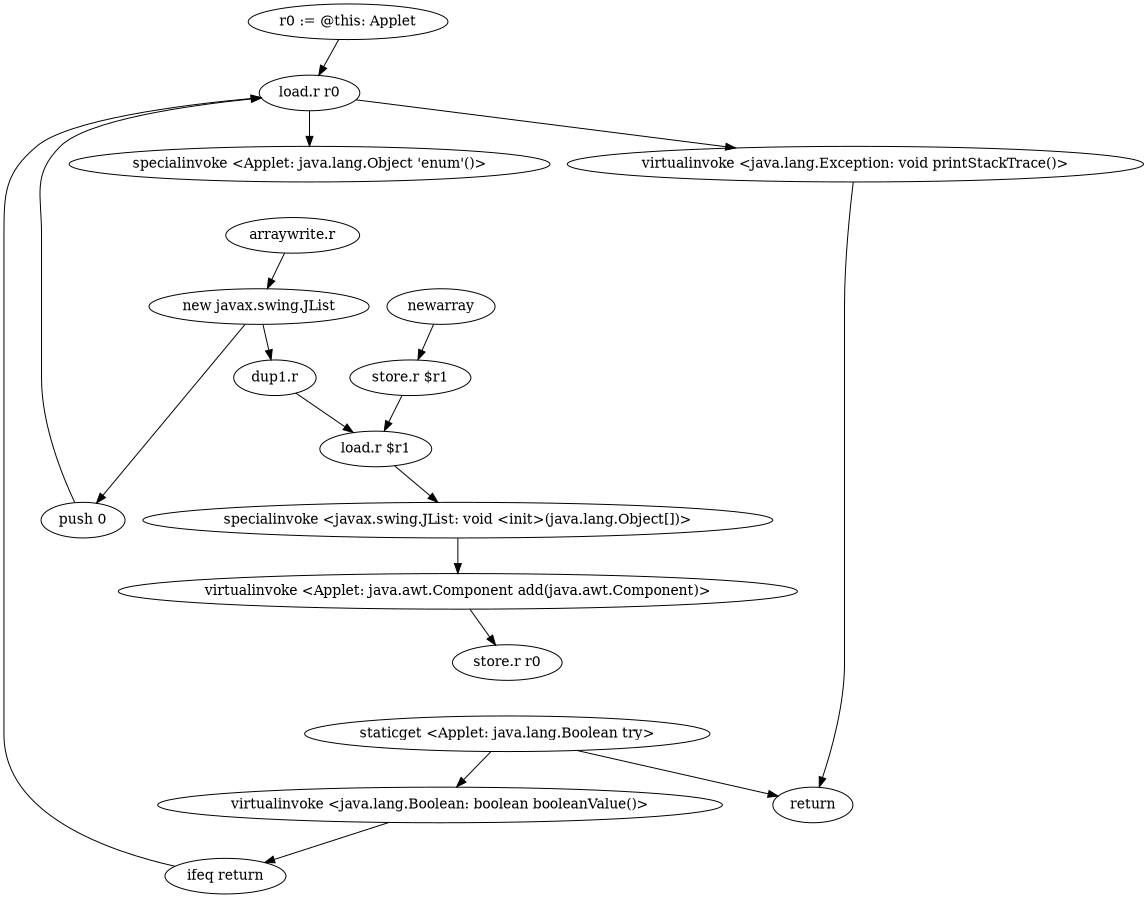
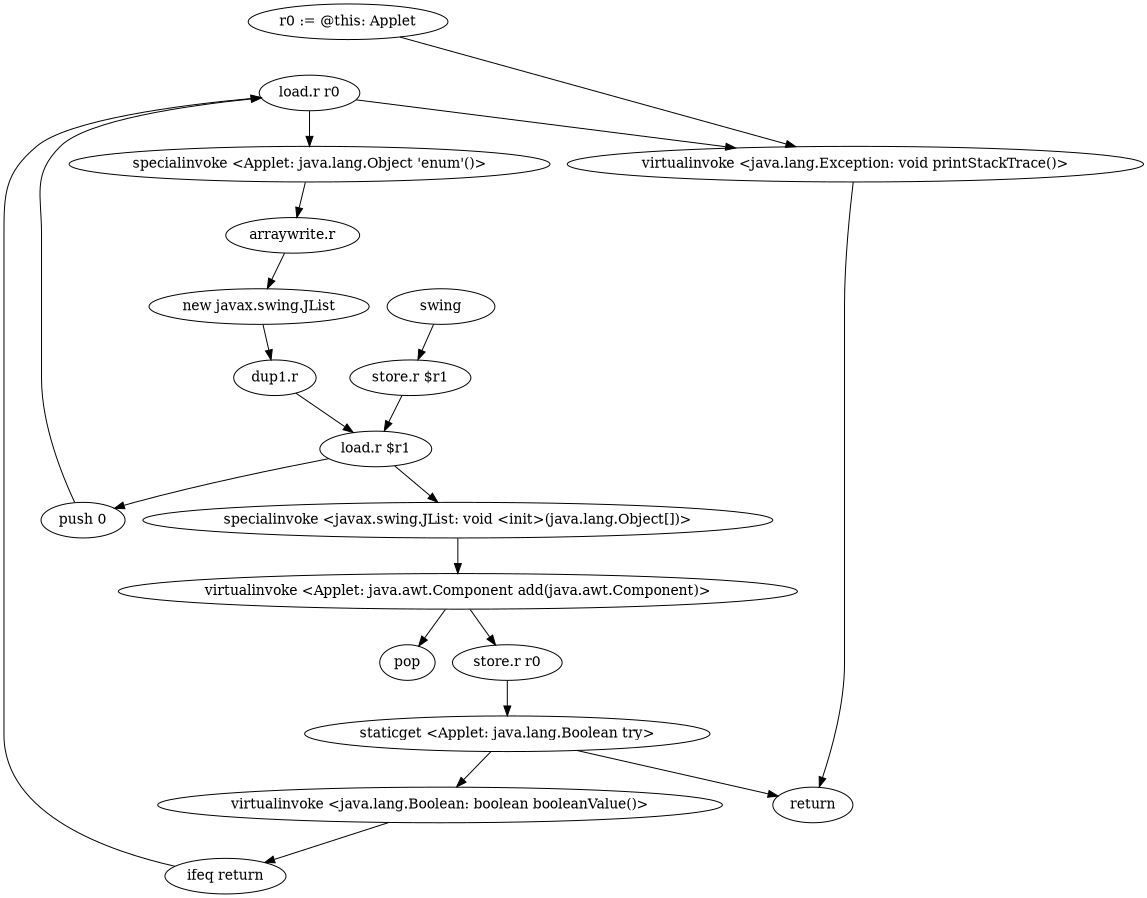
  digraph {
    "r0 := @this: Applet"
    "load.r r0"
    "specialinvoke <Applet: java.lang.Object 'enum'()>"
    "virtualinvoke <java.lang.Exception: void printStackTrace()>"
    "arraywrite.r"
    return
-   newarray
+   newarray [label=swing]
    "store.r $r1"
    "load.r $r1"
    "push 0"
    "specialinvoke <javax.swing.JList: void <init>(java.lang.Object[])>"
    "virtualinvoke <Applet: java.awt.Component add(java.awt.Component)>"
    "new javax.swing.JList"
    "dup1.r"
+   pop
    "store.r r0"
    "staticget <Applet: java.lang.Boolean try>"
    "virtualinvoke <java.lang.Boolean: boolean booleanValue()>"
    "ifeq return"
-   "r0 := @this: Applet" -> "load.r r0"
+   "r0 := @this: Applet" -> "virtualinvoke <java.lang.Exception: void printStackTrace()>"
    "load.r r0" -> "specialinvoke <Applet: java.lang.Object 'enum'()>"
    "load.r r0" -> "virtualinvoke <java.lang.Exception: void printStackTrace()>"
+   "specialinvoke <Applet: java.lang.Object 'enum'()>" -> "arraywrite.r"
    "virtualinvoke <java.lang.Exception: void printStackTrace()>" -> return
    "arraywrite.r" -> "new javax.swing.JList"
    newarray -> "store.r $r1"
    "store.r $r1" -> "load.r $r1"
-   "new javax.swing.JList" -> "push 0"
+   "load.r $r1" -> "push 0"
    "load.r $r1" -> "specialinvoke <javax.swing.JList: void <init>(java.lang.Object[])>"
    "push 0" -> "load.r r0"
    "specialinvoke <javax.swing.JList: void <init>(java.lang.Object[])>" -> "virtualinvoke <Applet: java.awt.Component add(java.awt.Component)>"
+   "virtualinvoke <Applet: java.awt.Component add(java.awt.Component)>" -> pop
    "virtualinvoke <Applet: java.awt.Component add(java.awt.Component)>" -> "store.r r0"
    "new javax.swing.JList" -> "dup1.r"
    "dup1.r" -> "load.r $r1"
+   "store.r r0" -> "staticget <Applet: java.lang.Boolean try>"
    "staticget <Applet: java.lang.Boolean try>" -> return
    "staticget <Applet: java.lang.Boolean try>" -> "virtualinvoke <java.lang.Boolean: boolean booleanValue()>"
    "virtualinvoke <java.lang.Boolean: boolean booleanValue()>" -> "ifeq return"
    "ifeq return" -> "load.r r0"
  }
